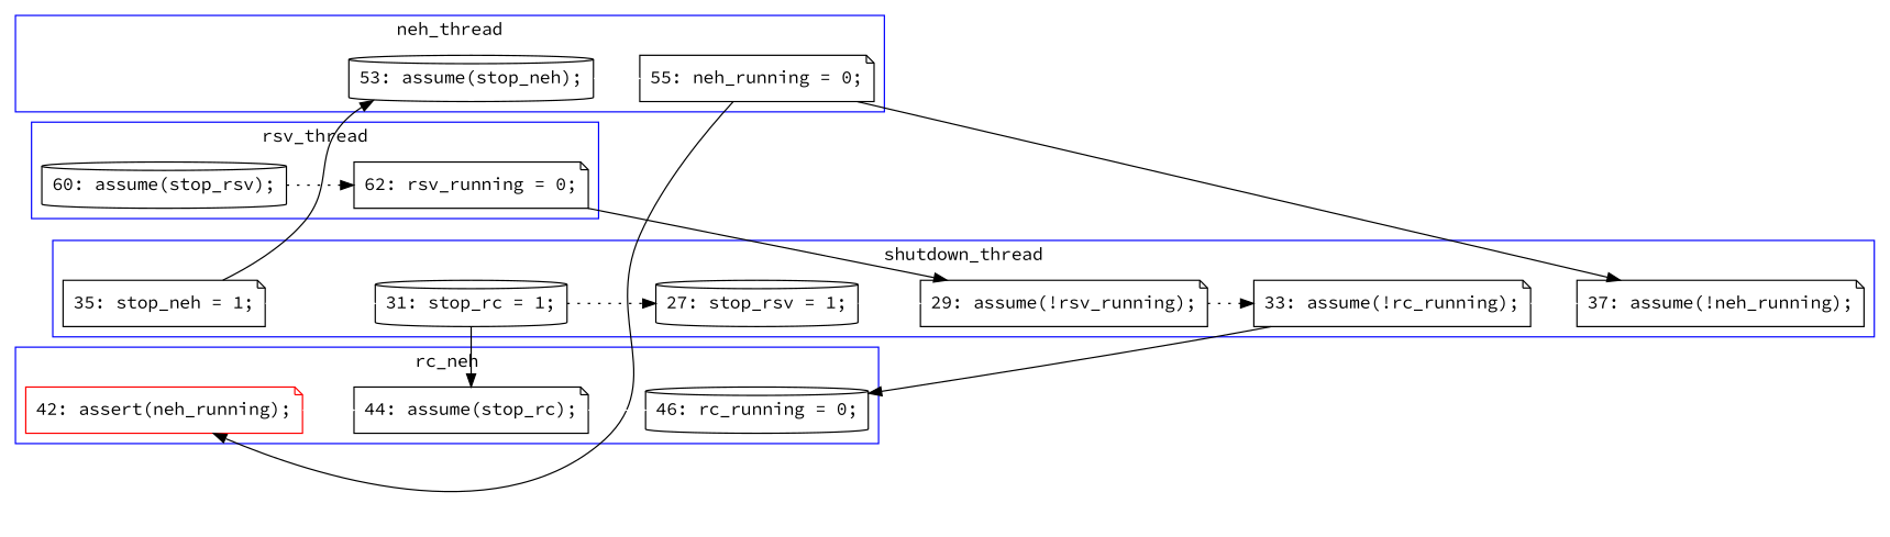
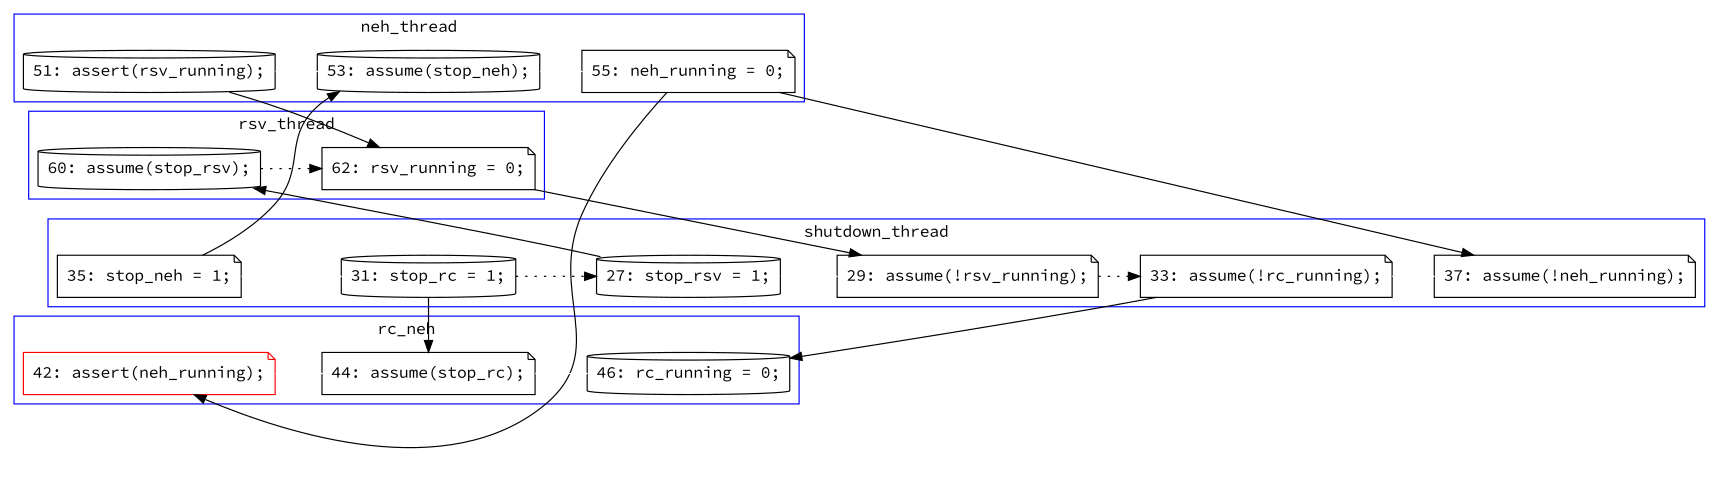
  digraph {
    fontname="Source Code Pro"
    rankdir=LR
    node [fontname="Source Code Pro" shape=note]
    edge [color=black fontname="Source Code Pro" style=solid]
    n1 [label="62: rsv_running = 0;"]
    n2 [label="60: assume(stop_rsv);" shape=cylinder]
+   n3 [label="51: assert(rsv_running);" shape=cylinder]
    n4 [label="53: assume(stop_neh);" shape=cylinder]
    n5 [label="55: neh_running = 0;"]
    n6 [label="33: assume(!rc_running);"]
    n7 [label="37: assume(!neh_running);"]
    n8 [label="31: stop_rc = 1;" shape=cylinder]
    n9 [label="27: stop_rsv = 1;" shape=cylinder]
    n10 [label="29: assume(!rsv_running);"]
    n11 [label="35: stop_neh = 1;"]
    n12 [color=red label="42: assert(neh_running);"]
    n13 [label="44: assume(stop_rc);"]
    n14 [label="46: rc_running = 0;" shape=cylinder]
    subgraph cluster_1 {
      color=blue
      label=rsv_thread
      n1
      n2
    }
    subgraph cluster_2 {
      color=blue
      label=neh_thread
+     n3
      n4
      n5
    }
    subgraph cluster_3 {
      color=blue
      label=shutdown_thread
      n6
      n7
      n8
      n9
      n10
      n11
    }
    subgraph cluster_4 {
      color=blue
      label=rc_neh
      n12
      n13
      n14
    }
    n1 -> n10 [constraint=false]
    n2 -> n1 [style=dotted]
+   n3 -> n1 [constraint=false]
+   n3 -> n4 [color=white]
    n4 -> n5 [color=white]
    n5 -> n7 [constraint=false]
    n5 -> n12 [constraint=false]
    n6 -> n7 [color=white]
    n6 -> n14 [constraint=false]
    n8 -> n9 [style=dotted]
    n8 -> n13 [constraint=false]
+   n9 -> n2 [constraint=false]
    n9 -> n10 [color=white]
    n10 -> n6 [style=dotted]
    n11 -> n4 [constraint=false]
    n11 -> n8 [color=white]
    n12 -> n13 [color=white]
    n13 -> n14 [color=white]
  }
